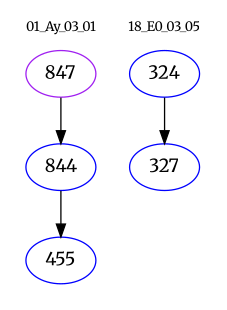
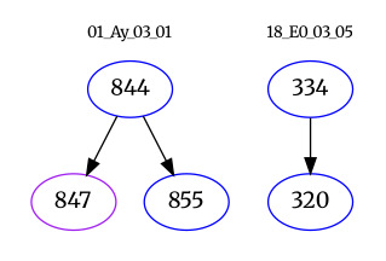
  digraph {
    fontname=Merriweather
    node [color=blue fontname=Merriweather]
    edge [color=black fontname=Merriweather]
    n1 [label=844]
    n2 [color=purple label=847]
-   n3 [label=455]
-   n4 [label=324]
-   n5 [label=327]
+   n3 [label=855]
+   n4 [label=334]
+   n5 [label=320]
    subgraph cluster_1 {
      color=white
      fontsize=10
      label="01_Ay_03_01"
      n1
      n2
      n3
    }
    subgraph cluster_2 {
      color=white
      fontsize=10
      label="18_E0_03_05"
      n4
      n5
    }
-   n2 -> n1
+   n1 -> n2
    n1 -> n3
    n4 -> n5
  }
